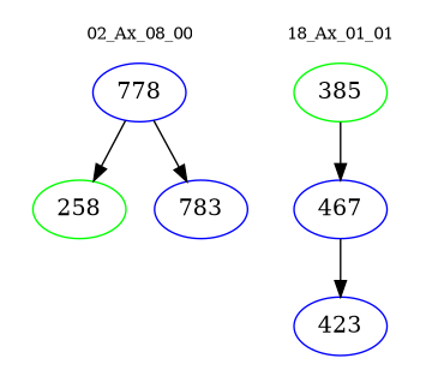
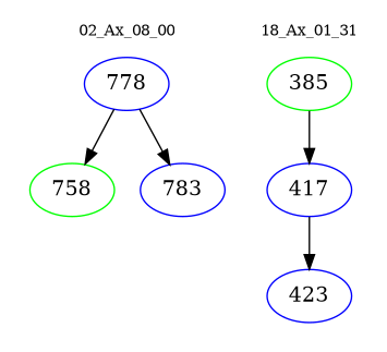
  digraph {
    node [color=blue]
    edge [color=black]
    n1 [label=778]
-   n2 [color=green label=258]
+   n2 [color=green label=758]
    n3 [label=783]
-   n4 [label=467]
+   n4 [label=417]
    n5 [color=green label=385]
    n6 [label=423]
    subgraph cluster_1 {
      color=white
      fontsize=10
      label="02_Ax_08_00"
      n1
      n2
      n3
    }
    subgraph cluster_2 {
      color=white
      fontsize=10
-     label="18_Ax_01_01"
+     label="18_Ax_01_31"
      n4
      n5
      n6
    }
    n1 -> n2
    n1 -> n3
    n4 -> n6
    n5 -> n4
  }
